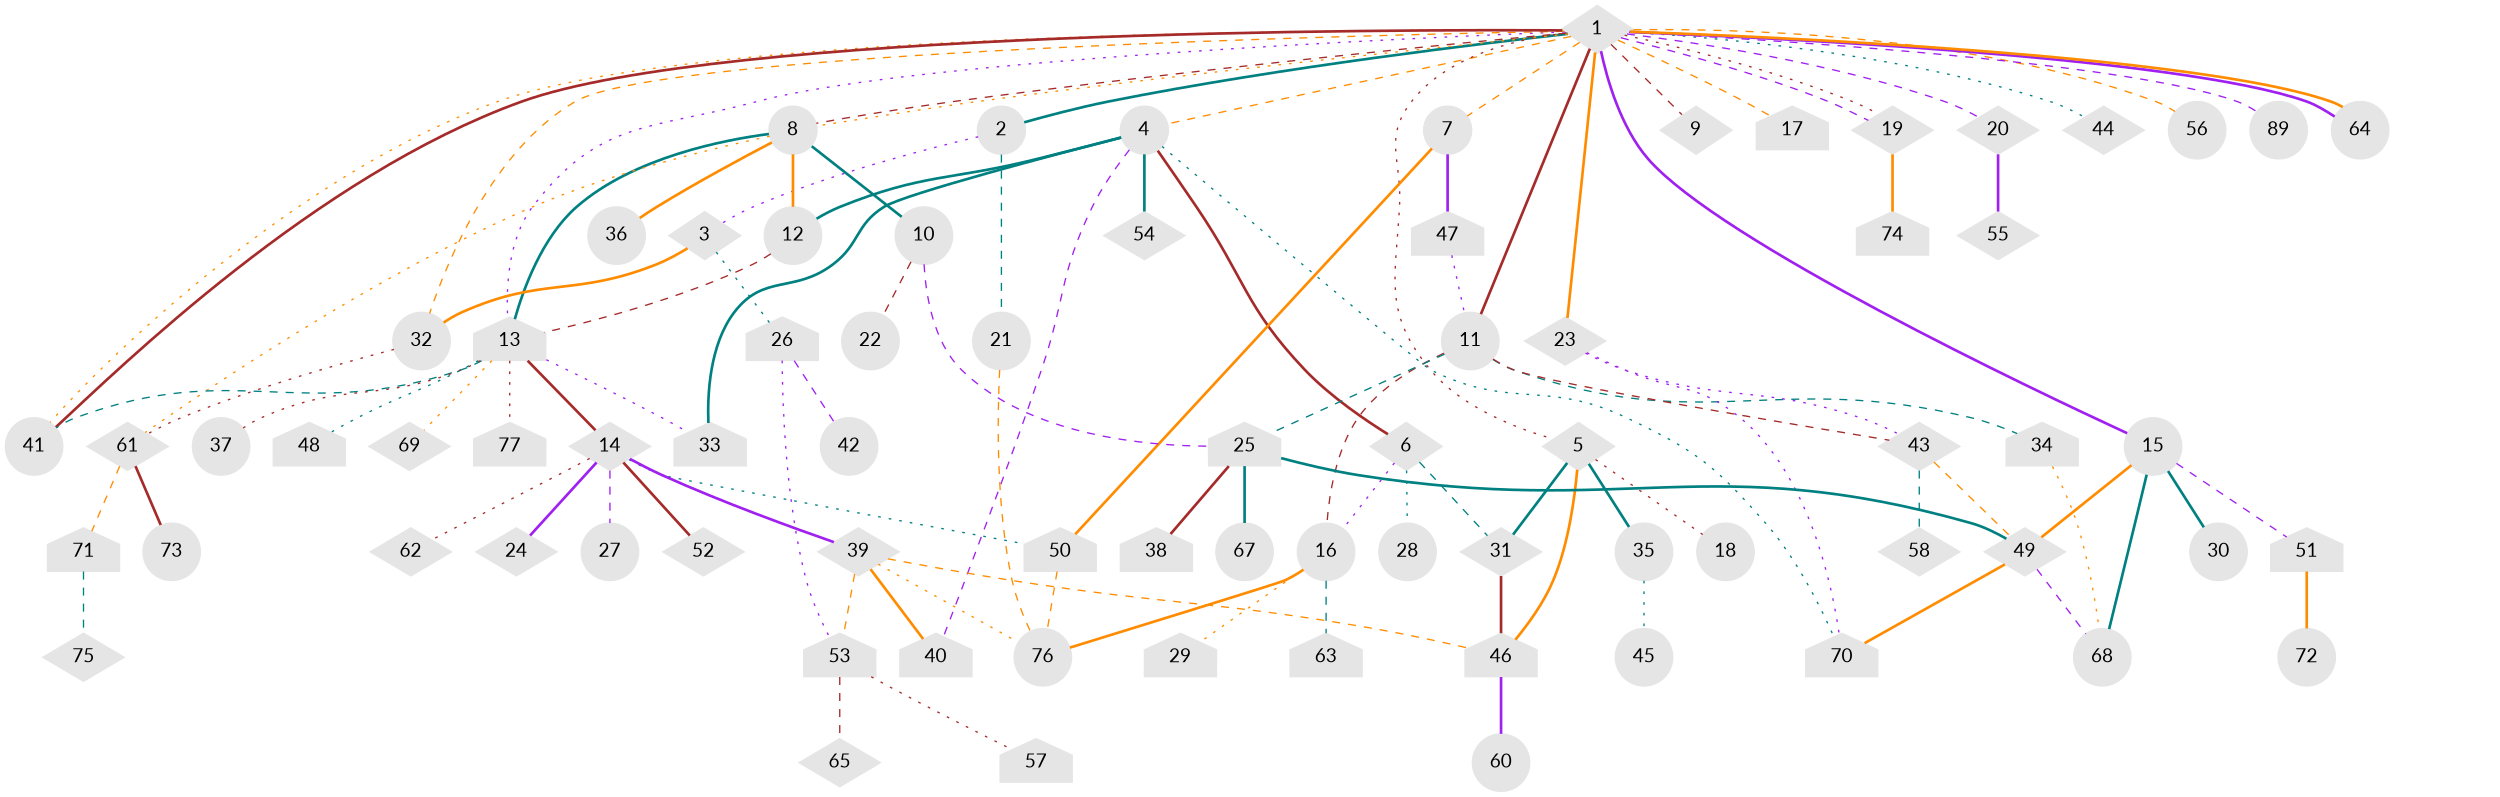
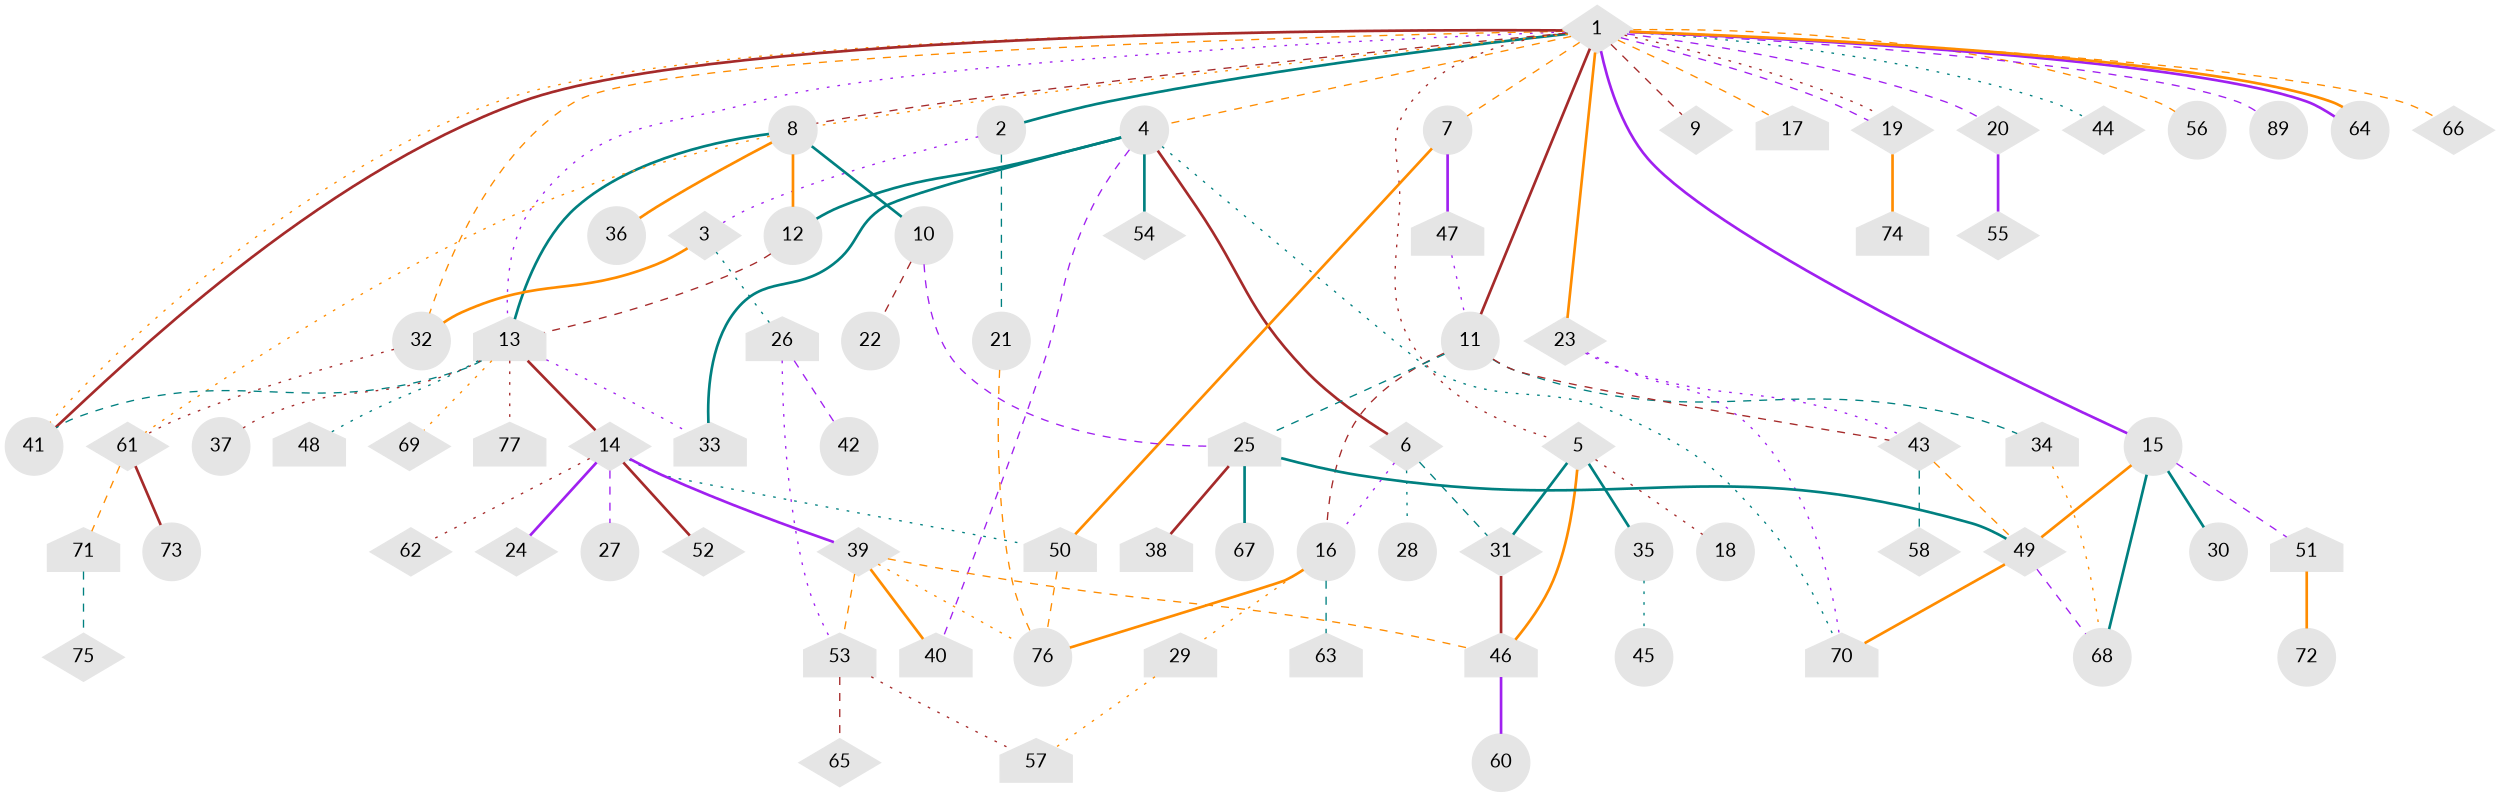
  graph {
    fontname=Lato
    node [color=gray90 fontname=Lato shape=circle style=filled]
    edge [color=darkorange fontname=Lato style=bold]
    1 [shape=diamond]
    2
    4
    5 [shape=diamond]
    7
    8
    9 [shape=diamond]
    11
    13 [shape=house]
    15
    17 [shape=house]
    19 [shape=diamond]
    20 [shape=diamond]
    23 [shape=diamond]
    32
    41
    44 [shape=diamond]
    56
    n19 [label=89]
    64
+   66 [shape=diamond]
    3 [shape=diamond]
    21
    6 [shape=diamond]
    12
    33 [shape=house]
    40 [shape=house]
    54 [shape=diamond]
    70 [shape=house]
    18
    31 [shape=diamond]
    35
    46 [shape=house]
    47 [shape=house]
    50 [shape=house]
    10
    36
    61 [shape=diamond]
    16
    25 [shape=house]
    34 [shape=house]
    43 [shape=diamond]
    14 [shape=diamond]
    37
    48 [shape=house]
    69 [shape=diamond]
    77 [shape=house]
    30
    49 [shape=diamond]
    51 [shape=house]
    68
    74 [shape=house]
    55 [shape=diamond]
    26 [shape=house]
    76
    42
    53 [shape=house]
    28
    45
    60
    29 [shape=house]
    63 [shape=house]
    22
    71 [shape=house]
    73
    38 [shape=house]
    67
    58 [shape=diamond]
    24 [shape=diamond]
    27
    39 [shape=diamond]
    52 [shape=diamond]
    62 [shape=diamond]
    72
    57 [shape=house]
    65 [shape=diamond]
    75 [shape=diamond]
    1 -- 2 [color=teal]
    1 -- 4 [style=dashed]
    1 -- 5 [color=brown style=dotted]
    1 -- 7 [style=dashed]
    1 -- 8 [color=brown style=dashed]
    1 -- 8 [style=dotted]
    1 -- 9 [color=brown style=dashed]
    1 -- 11 [color=brown]
    1 -- 13 [color=purple style=dotted]
    1 -- 15 [color=purple]
    1 -- 17 [style=dashed]
    1 -- 19 [color=purple style=dashed]
    1 -- 19 [color=brown style=dotted]
    1 -- 20 [color=purple style=dashed]
    1 -- 23
    1 -- 32 [style=dashed]
    1 -- 41 [style=dotted]
    1 -- 41 [color=brown]
    1 -- 44 [color=teal style=dotted]
    1 -- 56 [style=dashed]
    1 -- n19 [color=purple style=dashed]
    1 -- 64 [color=purple]
    1 -- 64
+   1 -- 66 [style=dashed]
    2 -- 3 [color=purple style=dotted]
    2 -- 21 [color=teal style=dashed]
    4 -- 6 [color=brown]
    4 -- 12 [color=teal]
    4 -- 33 [color=teal]
    4 -- 40 [color=purple style=dashed]
    4 -- 54 [color=teal]
    4 -- 70 [color=teal style=dotted]
    5 -- 18 [color=brown style=dotted]
    5 -- 31 [color=teal]
    5 -- 35 [color=teal]
    5 -- 46
    7 -- 47 [color=purple]
    7 -- 50
    8 -- 13 [color=teal]
    8 -- 12
    8 -- 10 [color=teal]
    8 -- 36
    8 -- 61 [style=dotted]
    11 -- 16 [color=brown style=dashed]
    11 -- 25 [color=teal style=dashed]
    11 -- 34 [color=teal style=dashed]
    11 -- 43 [color=brown style=dashed]
    13 -- 41 [color=teal style=dashed]
    13 -- 33 [color=purple style=dotted]
    13 -- 14 [color=brown]
    13 -- 37 [color=brown style=dotted]
    13 -- 48 [color=teal style=dotted]
    13 -- 69 [style=dotted]
    13 -- 77 [color=brown style=dotted]
    15 -- 30 [color=teal]
    15 -- 49
    15 -- 51 [color=purple style=dashed]
    15 -- 68 [color=teal]
    19 -- 74
    20 -- 55 [color=purple]
    23 -- 70 [color=purple style=dotted]
    23 -- 43 [color=purple style=dotted]
    32 -- 61 [color=brown style=dotted]
    3 -- 32
    3 -- 26 [color=teal style=dotted]
    21 -- 76 [style=dashed]
    6 -- 31 [color=teal style=dashed]
    6 -- 16 [color=purple style=dotted]
    6 -- 28 [color=teal style=dotted]
    12 -- 13 [color=brown style=dashed]
    31 -- 46 [color=brown]
    35 -- 45 [color=teal style=dotted]
    46 -- 60 [color=purple]
    47 -- 11 [color=purple style=dotted]
    50 -- 76 [style=dashed]
    10 -- 25 [color=purple style=dashed]
    10 -- 22 [color=brown style=dashed]
    61 -- 71 [style=dashed]
    61 -- 73 [color=brown]
    16 -- 76
    16 -- 29 [style=dotted]
    16 -- 63 [color=teal style=dashed]
    25 -- 49 [color=teal]
    25 -- 38 [color=brown]
    25 -- 67 [color=teal]
    34 -- 68 [style=dotted]
    43 -- 49 [style=dashed]
    43 -- 58 [color=teal style=dashed]
    14 -- 50 [color=teal style=dotted]
    14 -- 24 [color=purple]
    14 -- 27 [color=purple style=dashed]
    14 -- 39 [color=purple]
    14 -- 52 [color=brown]
    14 -- 62 [color=brown style=dotted]
    49 -- 70
    49 -- 68 [color=purple style=dashed]
    51 -- 72
    26 -- 42 [color=purple style=dashed]
    26 -- 53 [color=purple style=dotted]
    53 -- 57 [color=brown style=dotted]
    53 -- 65 [color=brown style=dashed]
+   29 -- 57 [style=dotted]
    71 -- 75 [color=teal style=dashed]
    39 -- 40
    39 -- 46 [style=dashed]
    39 -- 76 [style=dotted]
    39 -- 53 [style=dashed]
  }
